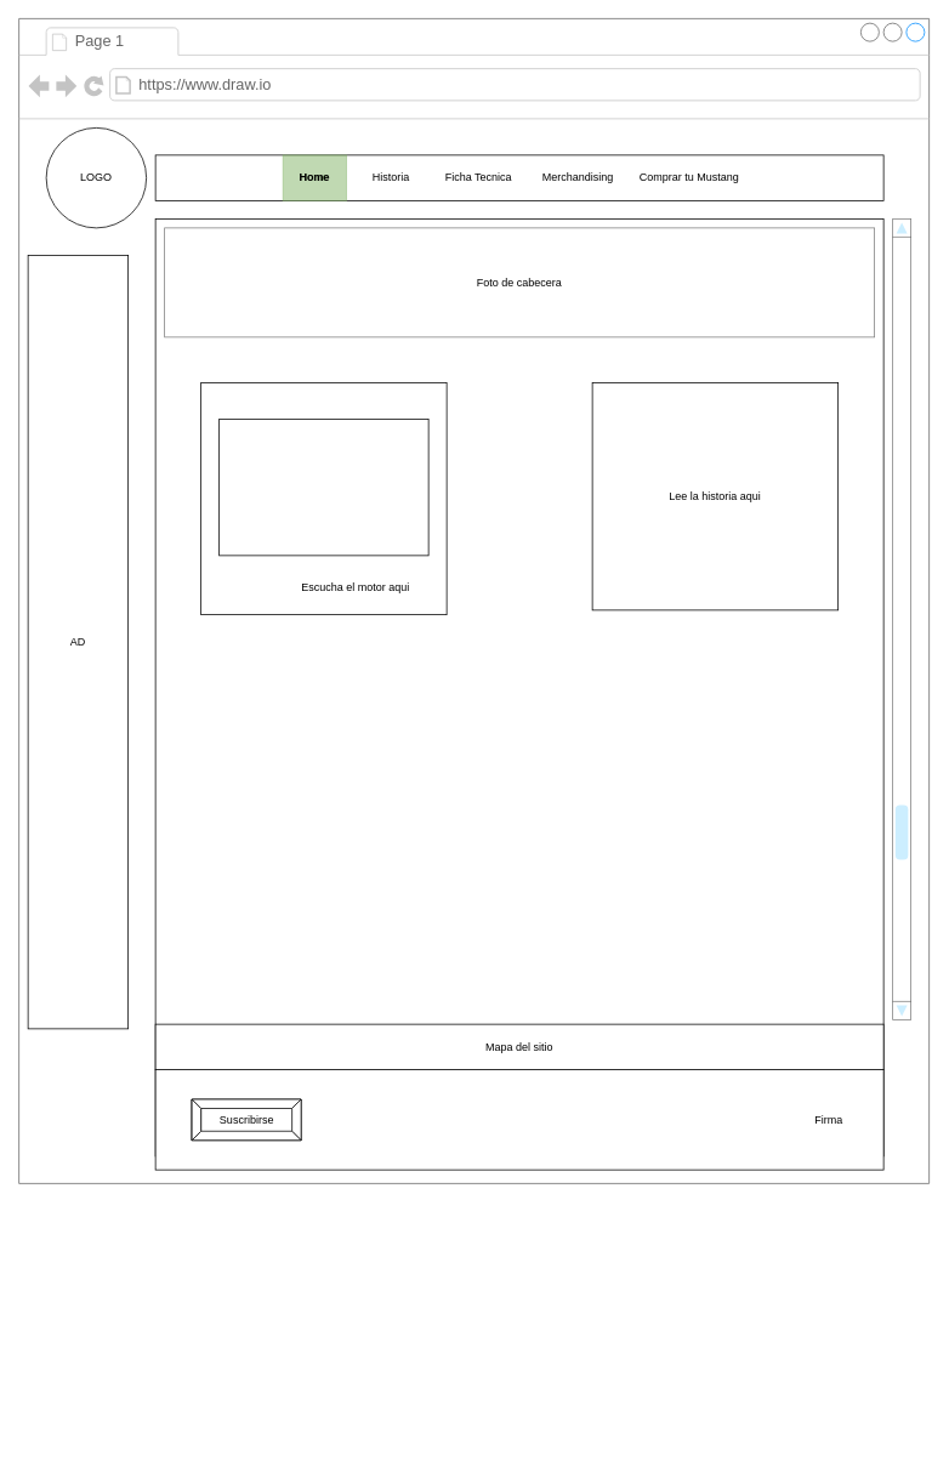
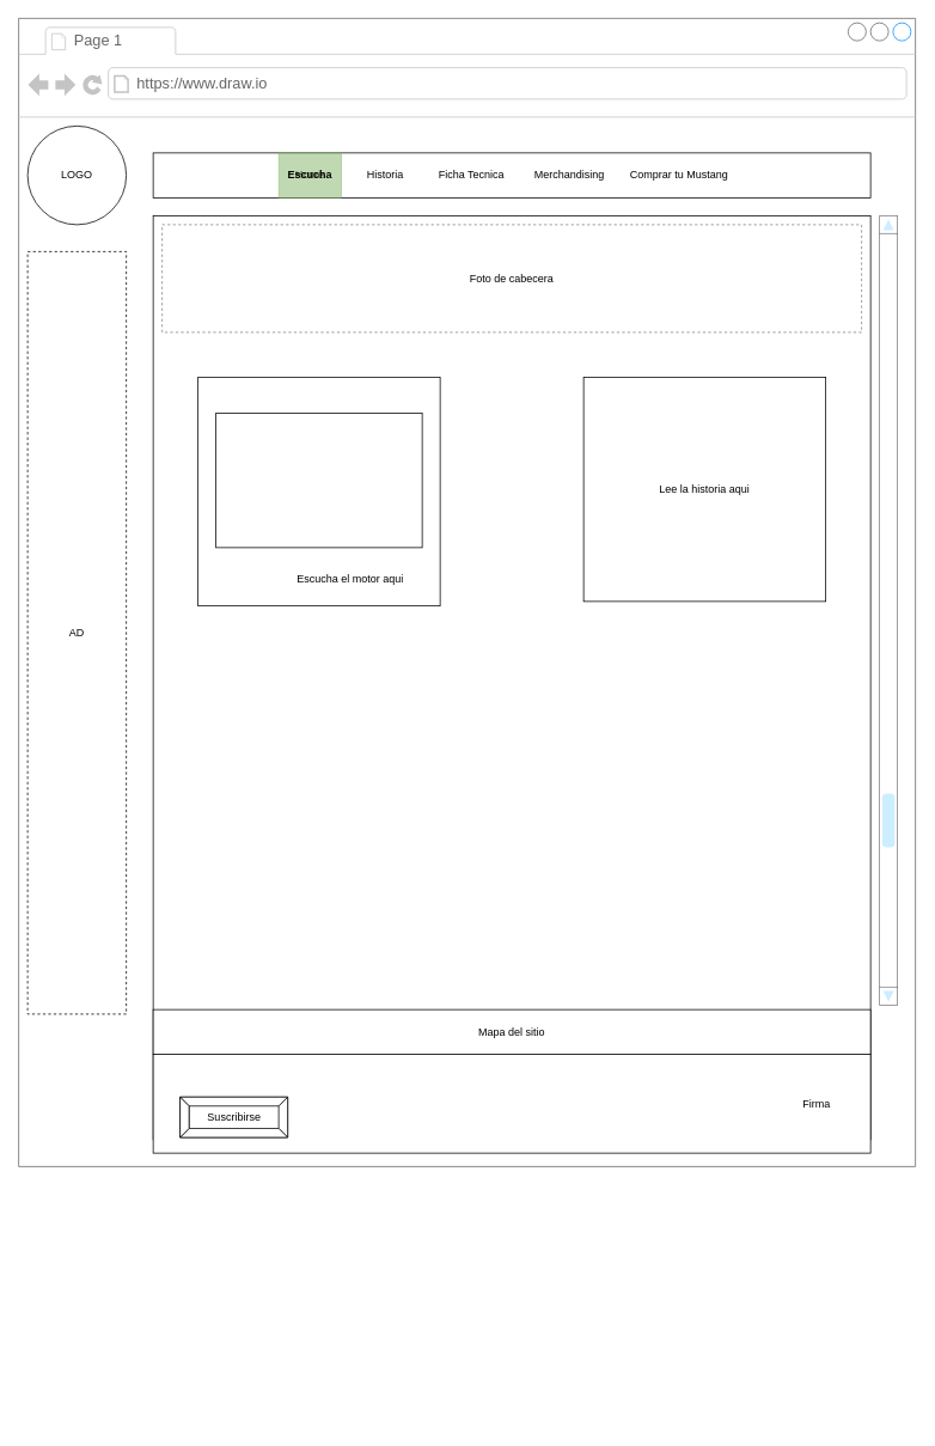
  <mxCell id="0" />
  <mxCell id="1" parent="0" />
  <mxCell id="2" value="" style="strokeWidth=1;shadow=0;dashed=0;align=center;html=1;shape=mxgraph.mockup.containers.browserWindow;rSize=0;strokeColor=#666666;strokeColor2=#008cff;strokeColor3=#c4c4c4;mainText=,;recursiveResize=0;" vertex="1" parent="1"><mxGeometry x="20" y="20" width="1000" height="1280" as="geometry" /></mxCell>
  <mxCell id="3" value="" style="group" vertex="1" connectable="0" parent="2"><mxGeometry x="150" y="220" width="830" height="1350" as="geometry" /></mxCell>
  <mxCell id="4" value="" style="rounded=0;whiteSpace=wrap;html=1;" vertex="1" parent="3"><mxGeometry width="800" height="1030" as="geometry" /></mxCell>
  <mxCell id="5" value="" style="verticalLabelPosition=bottom;shadow=0;dashed=0;align=center;html=1;verticalAlign=top;strokeWidth=1;shape=mxgraph.mockup.navigation.scrollBar;barPos=20;fillColor2=#99ddff;strokeColor2=none;direction=north;glass=0;sketch=0;opacity=50;" vertex="1" parent="3"><mxGeometry x="810" width="20" height="880" as="geometry" /></mxCell>
  <mxCell id="6" value="Lee la historia aqui" style="rounded=0;whiteSpace=wrap;html=1;glass=0;sketch=0;" vertex="1" parent="3"><mxGeometry x="480" y="180" width="270" height="250" as="geometry" /></mxCell>
  <mxCell id="7" value="" style="group" vertex="1" connectable="0" parent="3"><mxGeometry x="50" y="180" width="270" height="255" as="geometry" /></mxCell>
  <mxCell id="8" value="" style="rounded=0;whiteSpace=wrap;html=1;glass=0;sketch=0;" vertex="1" parent="7"><mxGeometry width="270" height="255" as="geometry" /></mxCell>
  <mxCell id="9" value="" style="group" vertex="1" connectable="0" parent="7"><mxGeometry x="20" y="200" width="230" height="50" as="geometry" /></mxCell>
  <mxCell id="10" value="" style="shape=image;html=1;verticalAlign=top;verticalLabelPosition=bottom;labelBackgroundColor=#ffffff;imageAspect=0;aspect=fixed;image=https://cdn4.iconfinder.com/data/icons/essential-app-2/16/volume-sound-speaker-lound-128.png;glass=0;sketch=0;strokeColor=#82B366;fillColor=#82B366;" vertex="1" parent="9"><mxGeometry width="50" height="50" as="geometry" /></mxCell>
  <mxCell id="11" value="Escucha el motor aqui" style="text;html=1;strokeColor=none;fillColor=none;align=center;verticalAlign=middle;whiteSpace=wrap;rounded=0;glass=0;sketch=0;" vertex="1" parent="9"><mxGeometry x="70" y="10" width="160" height="30" as="geometry" /></mxCell>
  <mxCell id="12" value="" style="rounded=0;whiteSpace=wrap;html=1;glass=0;sketch=0;" vertex="1" parent="7"><mxGeometry x="20" y="40" width="230" height="150" as="geometry" /></mxCell>
  <mxCell id="13" value="" style="shape=image;html=1;verticalAlign=top;verticalLabelPosition=bottom;labelBackgroundColor=#ffffff;imageAspect=0;aspect=fixed;image=https://cdn4.iconfinder.com/data/icons/ionicons/512/icon-images-128.png;glass=0;sketch=0;strokeColor=#82B366;fillColor=#82B366;" vertex="1" parent="7"><mxGeometry x="100" y="80" width="70" height="70" as="geometry" /></mxCell>
  <mxCell id="14" value="" style="shape=image;html=1;verticalAlign=top;verticalLabelPosition=bottom;labelBackgroundColor=#ffffff;imageAspect=0;aspect=fixed;image=https://cdn4.iconfinder.com/data/icons/ionicons/512/icon-images-128.png;glass=0;sketch=0;strokeColor=#82B366;fillColor=#82B366;" vertex="1" parent="3"><mxGeometry x="577.5" y="326" width="75" height="75" as="geometry" /></mxCell>
  <mxCell id="15" value="" style="group" vertex="1" connectable="0" parent="3"><mxGeometry y="825" width="800" height="220" as="geometry" /></mxCell>
  <mxCell id="16" value="" style="group" vertex="1" connectable="0" parent="15"><mxGeometry y="110" width="800" height="110" as="geometry" /></mxCell>
  <mxCell id="17" value="" style="group" vertex="1" connectable="0" parent="16"><mxGeometry width="800" height="110" as="geometry" /></mxCell>
  <mxCell id="18" value="" style="rounded=0;whiteSpace=wrap;html=1;glass=0;sketch=0;" vertex="1" parent="17"><mxGeometry width="800" height="110" as="geometry" /></mxCell>
  <mxCell id="19" value="" style="group" vertex="1" connectable="0" parent="17"><mxGeometry x="198" y="17.5" width="430" height="75" as="geometry" /></mxCell>
  <mxCell id="20" value="" style="shape=image;html=1;verticalAlign=top;verticalLabelPosition=bottom;labelBackgroundColor=#ffffff;imageAspect=0;aspect=fixed;image=https://cdn1.iconfinder.com/data/icons/social-media-circle-7/512/Circled_Facebook_svg-128.png;glass=0;sketch=0;strokeColor=#82B366;fillColor=#82B366;" vertex="1" parent="19"><mxGeometry y="4.167" width="66.667" height="66.667" as="geometry" /></mxCell>
  <mxCell id="21" value="" style="shape=image;html=1;verticalAlign=top;verticalLabelPosition=bottom;labelBackgroundColor=#ffffff;imageAspect=0;aspect=fixed;image=https://cdn3.iconfinder.com/data/icons/social-media-2466/32/Twitter-128.png;glass=0;sketch=0;strokeColor=#82B366;fillColor=#82B366;" vertex="1" parent="19"><mxGeometry x="112.386" width="75" height="75" as="geometry" /></mxCell>
  <mxCell id="22" value="" style="shape=image;html=1;verticalAlign=top;verticalLabelPosition=bottom;labelBackgroundColor=#ffffff;imageAspect=0;aspect=fixed;image=https://cdn3.iconfinder.com/data/icons/social-media-2466/32/Instagram-128.png;glass=0;sketch=0;strokeColor=#82B366;fillColor=#82B366;" vertex="1" parent="19"><mxGeometry x="229.659" width="75" height="75" as="geometry" /></mxCell>
  <mxCell id="23" value="" style="shape=image;html=1;verticalAlign=top;verticalLabelPosition=bottom;labelBackgroundColor=#ffffff;imageAspect=0;aspect=fixed;image=https://cdn3.iconfinder.com/data/icons/social-media-black-white-2/512/BW_Youtube_glyph_svg-128.png;glass=0;sketch=0;strokeColor=#82B366;fillColor=#82B366;" vertex="1" parent="19"><mxGeometry x="351.818" y="4.167" width="66.667" height="66.667" as="geometry" /></mxCell>
- <mxCell id="24" value="Suscribirse" style="labelPosition=center;verticalLabelPosition=middle;align=center;html=1;shape=mxgraph.basic.button;dx=10;glass=0;sketch=0;" vertex="1" parent="17"><mxGeometry x="40" y="32.5" width="120" height="45" as="geometry" /></mxCell>
+ <mxCell id="24" value="Suscribirse" style="labelPosition=center;verticalLabelPosition=middle;align=center;html=1;shape=mxgraph.basic.button;dx=10;glass=0;sketch=0;" vertex="1" parent="17"><mxGeometry x="30" y="47.5" width="120" height="45" as="geometry" /></mxCell>
  <mxCell id="25" value="Firma" style="text;html=1;strokeColor=none;fillColor=none;align=center;verticalAlign=middle;whiteSpace=wrap;rounded=0;glass=0;sketch=0;" vertex="1" parent="17"><mxGeometry x="710" y="40" width="60" height="30" as="geometry" /></mxCell>
  <mxCell id="26" value="" style="group" vertex="1" connectable="0" parent="15"><mxGeometry width="800" height="110" as="geometry" /></mxCell>
  <mxCell id="27" value="" style="group" vertex="1" connectable="0" parent="26"><mxGeometry width="800" height="110" as="geometry" /></mxCell>
  <mxCell id="28" value="Mapa del sitio" style="rounded=0;whiteSpace=wrap;html=1;glass=0;sketch=0;" vertex="1" parent="27"><mxGeometry y="60" width="800" height="50" as="geometry" /></mxCell>
  <mxCell id="29" value="Page 1" style="strokeWidth=1;shadow=0;dashed=0;align=center;html=1;shape=mxgraph.mockup.containers.anchor;fontSize=17;fontColor=#666666;align=left;" vertex="1" parent="2"><mxGeometry x="60" y="12" width="110" height="26" as="geometry" /></mxCell>
  <mxCell id="30" value="https://www.draw.io" style="strokeWidth=1;shadow=0;dashed=0;align=center;html=1;shape=mxgraph.mockup.containers.anchor;rSize=0;fontSize=17;fontColor=#666666;align=left;" vertex="1" parent="2"><mxGeometry x="130" y="60" width="250" height="26" as="geometry" /></mxCell>
- <mxCell id="31" value="LOGO" style="ellipse;whiteSpace=wrap;html=1;" vertex="1" parent="2"><mxGeometry x="30" y="120" width="110" height="110" as="geometry" /></mxCell>
+ <mxCell id="31" value="LOGO" style="ellipse;whiteSpace=wrap;html=1;" vertex="1" parent="2"><mxGeometry x="10" y="120" width="110" height="110" as="geometry" /></mxCell>
  <mxCell id="32" value="Home&lt;span style=&quot;white-space: pre;&quot;&gt;&#09;&lt;/span&gt;&lt;span style=&quot;white-space: pre;&quot;&gt;&#09;&lt;/span&gt;Historia&lt;span style=&quot;white-space: pre;&quot;&gt;&#09;&lt;/span&gt;&lt;span style=&quot;white-space: pre;&quot;&gt;&#09;&lt;/span&gt;Ficha Tecnica&lt;span style=&quot;white-space: pre;&quot;&gt;&#09;&lt;/span&gt;&lt;span style=&quot;white-space: pre;&quot;&gt;&#09;&lt;/span&gt;Merchandising&lt;span style=&quot;white-space: pre;&quot;&gt;&#09;&lt;/span&gt;&lt;span style=&quot;white-space: pre;&quot;&gt;&#09;&lt;/span&gt;Comprar tu Mustang" style="rounded=0;whiteSpace=wrap;html=1;" vertex="1" parent="2"><mxGeometry x="150" y="150" width="800" height="50" as="geometry" /></mxCell>
- <mxCell id="33" value="AD" style="rounded=0;whiteSpace=wrap;html=1;" vertex="1" parent="2"><mxGeometry x="10" y="260" width="110" height="850" as="geometry" /></mxCell>
- <mxCell id="34" value="&lt;b&gt;Home&lt;/b&gt;" style="rounded=0;whiteSpace=wrap;html=1;fillColor=#82B366;strokeColor=#82B366;opacity=50;" vertex="1" parent="2"><mxGeometry x="290" y="150" width="70" height="50" as="geometry" /></mxCell>
- <mxCell id="35" value="Foto de cabecera" style="rounded=0;whiteSpace=wrap;html=1;glass=0;sketch=0;opacity=50;" vertex="1" parent="2"><mxGeometry x="160" y="230" width="780" height="120" as="geometry" /></mxCell>
+ <mxCell id="33" value="AD" style="rounded=0;whiteSpace=wrap;html=1;dashed=1;" vertex="1" parent="2"><mxGeometry x="10" y="260" width="110" height="850" as="geometry" /></mxCell>
+ <mxCell id="34" value="&lt;b&gt;Escucha&lt;/b&gt;" style="rounded=0;whiteSpace=wrap;html=1;fillColor=#82B366;strokeColor=#82B366;opacity=50;" vertex="1" parent="2"><mxGeometry x="290" y="150" width="70" height="50" as="geometry" /></mxCell>
+ <mxCell id="35" value="Foto de cabecera" style="rounded=0;whiteSpace=wrap;html=1;glass=0;sketch=0;opacity=50;dashed=1;" vertex="1" parent="2"><mxGeometry x="160" y="230" width="780" height="120" as="geometry" /></mxCell>
